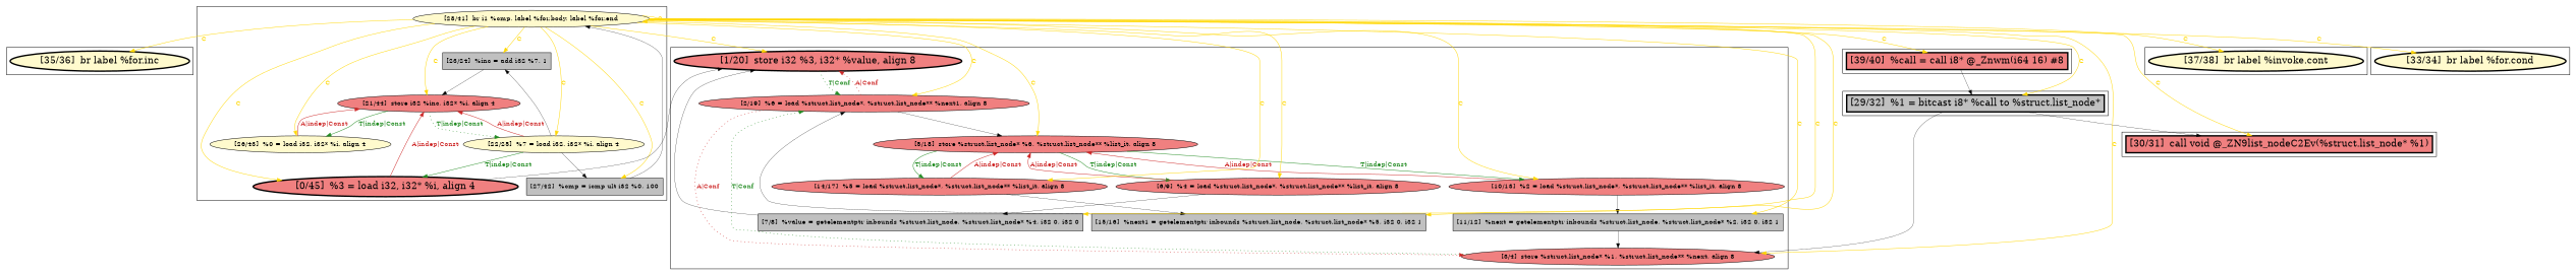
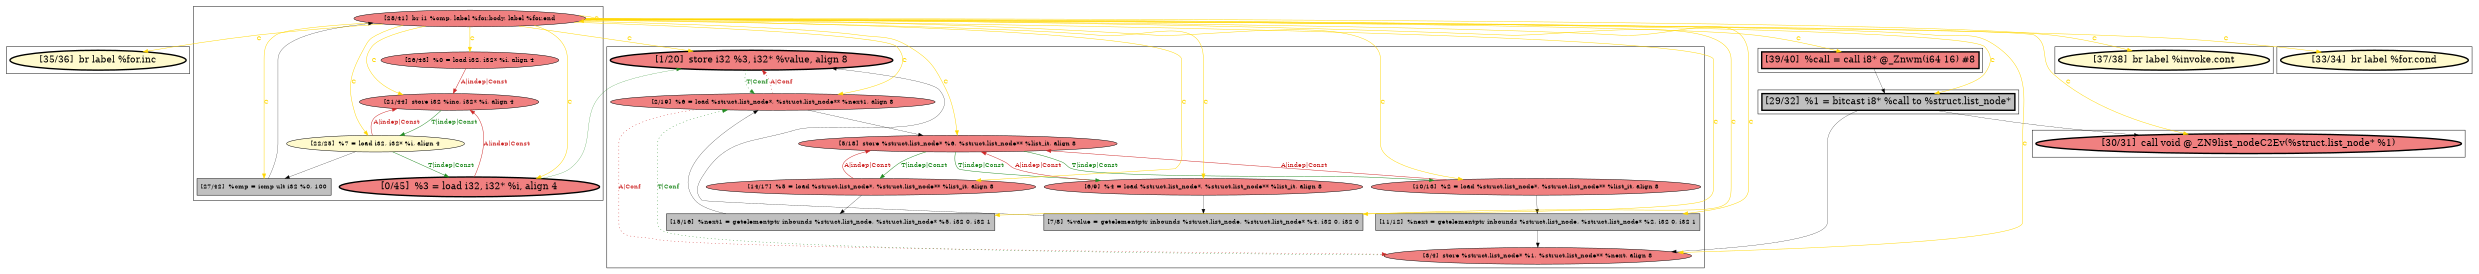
  digraph {
    node [fillcolor=lightcoral shape=ellipse style=filled]
    edge [color=gold fontcolor=gold penwidth=1.0 style=solid]
    n1 [fillcolor=lemonchiffon fontsize=20 label="[35/36]  br label %for.inc" penwidth=3.0]
    n2 [fillcolor=grey fontsize=20 label="[29/32]  %1 = bitcast i8* %call to %struct.list_node*" penwidth=3.0 shape=rectangle]
-   n3 [fontsize=20 label="[30/31]  call void @_ZN9list_nodeC2Ev(%struct.list_node* %1)" penwidth=3.0 shape=box]
+   n3 [fontsize=20 label="[30/31]  call void @_ZN9list_nodeC2Ev(%struct.list_node* %1)" penwidth=3.0]
    n4 [fillcolor=lemonchiffon fontsize=20 label="[37/38]  br label %invoke.cont" penwidth=3.0]
    n5 [fontsize=20 label="[1/20]  store i32 %3, i32* %value, align 8" penwidth=3.0]
    n6 [label="[14/17]  %5 = load %struct.list_node*, %struct.list_node** %list_it, align 8"]
    n7 [label="[5/18]  store %struct.list_node* %6, %struct.list_node** %list_it, align 8"]
    n8 [label="[6/9]  %4 = load %struct.list_node*, %struct.list_node** %list_it, align 8"]
    n9 [label="[10/13]  %2 = load %struct.list_node*, %struct.list_node** %list_it, align 8"]
    n10 [fillcolor=grey label="[11/12]  %next = getelementptr inbounds %struct.list_node, %struct.list_node* %2, i32 0, i32 1" shape=rectangle]
    n11 [fillcolor=grey label="[7/8]  %value = getelementptr inbounds %struct.list_node, %struct.list_node* %4, i32 0, i32 0" shape=rectangle]
    n12 [label="[2/19]  %6 = load %struct.list_node*, %struct.list_node** %next1, align 8"]
    n13 [label="[3/4]  store %struct.list_node* %1, %struct.list_node** %next, align 8"]
    n14 [fillcolor=grey label="[15/16]  %next1 = getelementptr inbounds %struct.list_node, %struct.list_node* %5, i32 0, i32 1" shape=rectangle]
    n15 [fontsize=20 label="[39/40]  %call = call i8* @_Znwm(i64 16) #8" penwidth=3.0 shape=box]
    n16 [fillcolor=lemonchiffon fontsize=20 label="[33/34]  br label %for.cond" penwidth=3.0]
-   n17 [fillcolor=lemonchiffon label="[28/41]  br i1 %cmp, label %for.body, label %for.end"]
-   n18 [fillcolor=grey label="[23/24]  %inc = add i32 %7, 1" shape=rectangle]
-   n19 [fillcolor=lemonchiffon label="[26/43]  %0 = load i32, i32* %i, align 4"]
+   n17 [label="[28/41]  br i1 %cmp, label %for.body, label %for.end"]
+   n19 [label="[26/43]  %0 = load i32, i32* %i, align 4"]
    n20 [fontsize=20 label="[0/45]  %3 = load i32, i32* %i, align 4" penwidth=3.0]
    n21 [label="[21/44]  store i32 %inc, i32* %i, align 4"]
    n22 [fillcolor=lemonchiffon label="[22/25]  %7 = load i32, i32* %i, align 4"]
    n23 [fillcolor=grey label="[27/42]  %cmp = icmp ult i32 %0, 100" shape=rectangle]
    subgraph cluster_1 {
      n1
    }
    subgraph cluster_2 {
      n2
    }
    subgraph cluster_3 {
      n3
    }
    subgraph cluster_4 {
      n4
    }
    subgraph cluster_5 {
      n5
      n6
      n7
      n8
      n9
      n10
      n11
      n12
      n13
      n14
    }
    subgraph cluster_6 {
      n15
    }
    subgraph cluster_7 {
      n16
    }
    subgraph cluster_8 {
      n17
-     n18
      n19
      n20
      n21
      n22
      n23
    }
    n2 -> n3 [color=black fontcolor=black penwidth=0.5]
    n2 -> n13 [color=black fontcolor=black penwidth=0.5]
    n5 -> n12 [color=forestgreen fontcolor=forestgreen label="T|Conf" style=dotted]
    n6 -> n7 [color=firebrick3 fontcolor=firebrick3 label="A|indep|Const"]
    n6 -> n14 [color=black fontcolor=black penwidth=0.5]
    n7 -> n6 [color=forestgreen fontcolor=forestgreen label="T|indep|Const"]
    n7 -> n8 [color=forestgreen fontcolor=forestgreen label="T|indep|Const"]
    n7 -> n9 [color=forestgreen fontcolor=forestgreen label="T|indep|Const"]
    n8 -> n7 [color=firebrick3 fontcolor=firebrick3 label="A|indep|Const"]
    n8 -> n11 [color=black fontcolor=black penwidth=0.5]
    n9 -> n7 [color=firebrick3 fontcolor=firebrick3 label="A|indep|Const"]
    n9 -> n10 [color=black fontcolor=black penwidth=0.5]
    n10 -> n13 [color=black fontcolor=black penwidth=0.5]
    n11 -> n5 [color=black fontcolor=black penwidth=0.5]
    n12 -> n5 [color=firebrick3 fontcolor=firebrick3 label="A|Conf" style=dotted]
    n12 -> n7 [color=black fontcolor=black penwidth=0.5]
    n12 -> n13 [color=firebrick3 fontcolor=firebrick3 label="A|Conf" style=dotted]
    n13 -> n12 [color=forestgreen fontcolor=forestgreen label="T|Conf" style=dotted]
    n14 -> n12 [color=black fontcolor=black penwidth=0.5]
    n15 -> n2 [color=black fontcolor=black penwidth=0.5]
    n17 -> n1 [label=C]
    n17 -> n2 [label=C]
    n17 -> n3 [label=C]
    n17 -> n4 [label=C]
    n17 -> n5 [label=C]
    n17 -> n6 [label=C]
    n17 -> n7 [label=C]
    n17 -> n8 [label=C]
    n17 -> n9 [label=C]
    n17 -> n10 [label=C]
    n17 -> n11 [label=C]
    n17 -> n12 [label=C]
    n17 -> n13 [label=C]
    n17 -> n14 [label=C]
    n17 -> n15 [label=C]
    n17 -> n16 [label=C]
    n17 -> n17 [label=C]
-   n17 -> n18 [label=C]
    n17 -> n19 [label=C]
    n17 -> n20 [label=C]
    n17 -> n21 [label=C]
    n17 -> n22 [label=C]
    n17 -> n23 [label=C]
-   n18 -> n21 [color=black fontcolor=black penwidth=0.5]
    n19 -> n21 [color=firebrick3 fontcolor=firebrick3 label="A|indep|Const"]
-   n20 -> n5 [color=black fontcolor=black penwidth=0.5]
+   n20 -> n5 [color=forestgreen fontcolor=black penwidth=0.5]
    n20 -> n21 [color=firebrick3 fontcolor=firebrick3 label="A|indep|Const"]
-   n21 -> n19 [color=forestgreen fontcolor=forestgreen label="T|indep|Const"]
-   n21 -> n22 [color=forestgreen fontcolor=forestgreen label="T|indep|Const" style=dotted]
-   n22 -> n18 [color=black fontcolor=black penwidth=0.5]
+   n21 -> n22 [color=forestgreen fontcolor=forestgreen label="T|indep|Const"]
    n22 -> n20 [color=forestgreen fontcolor=forestgreen label="T|indep|Const"]
    n22 -> n21 [color=firebrick3 fontcolor=firebrick3 label="A|indep|Const"]
    n22 -> n23 [color=black fontcolor=black penwidth=0.5]
    n23 -> n17 [color=black fontcolor=black penwidth=0.5]
  }
